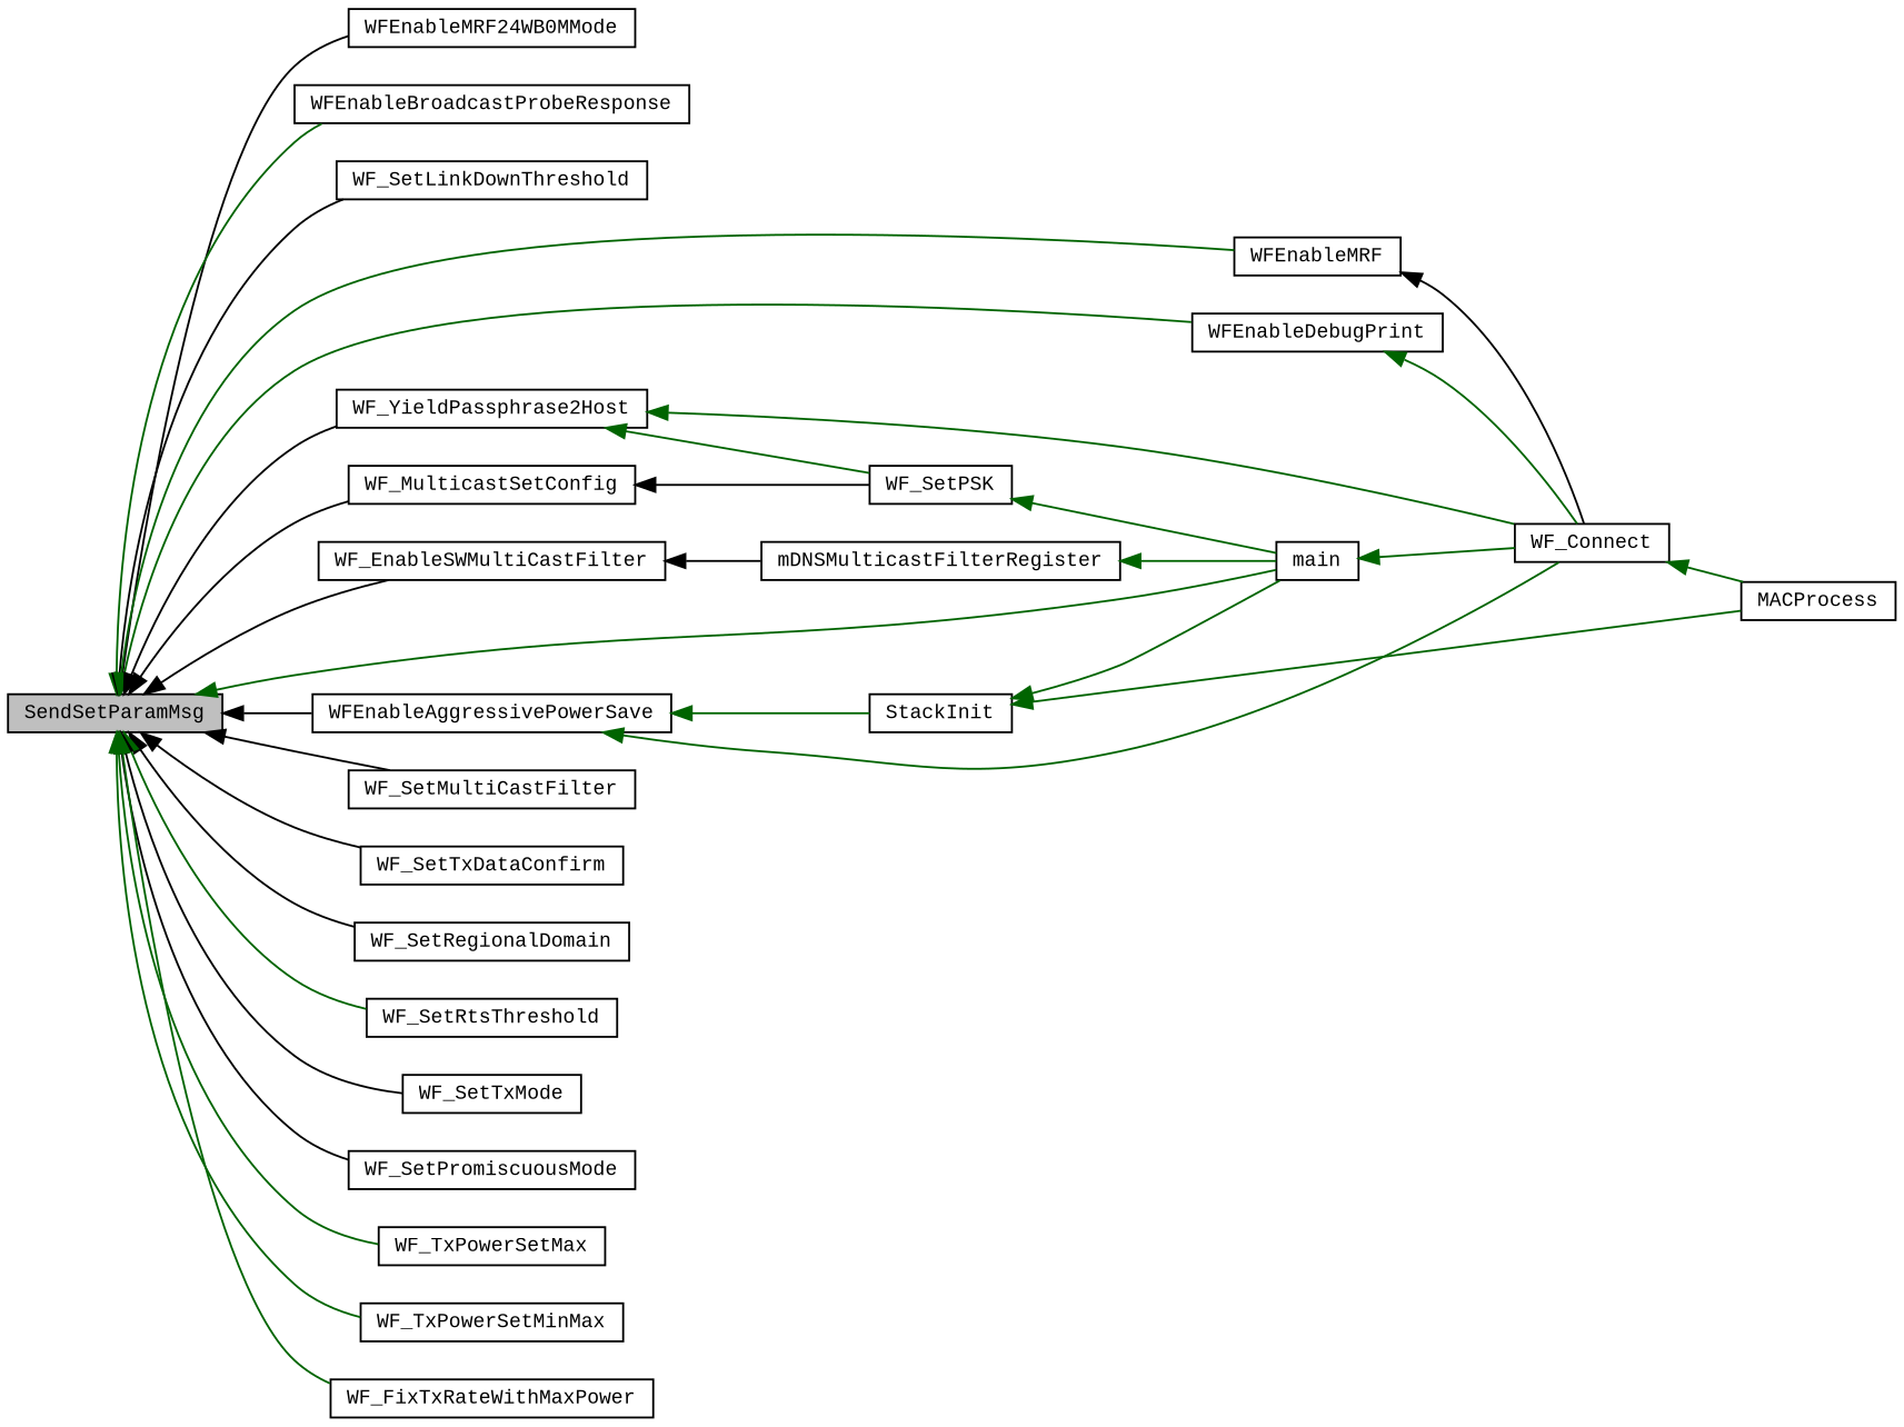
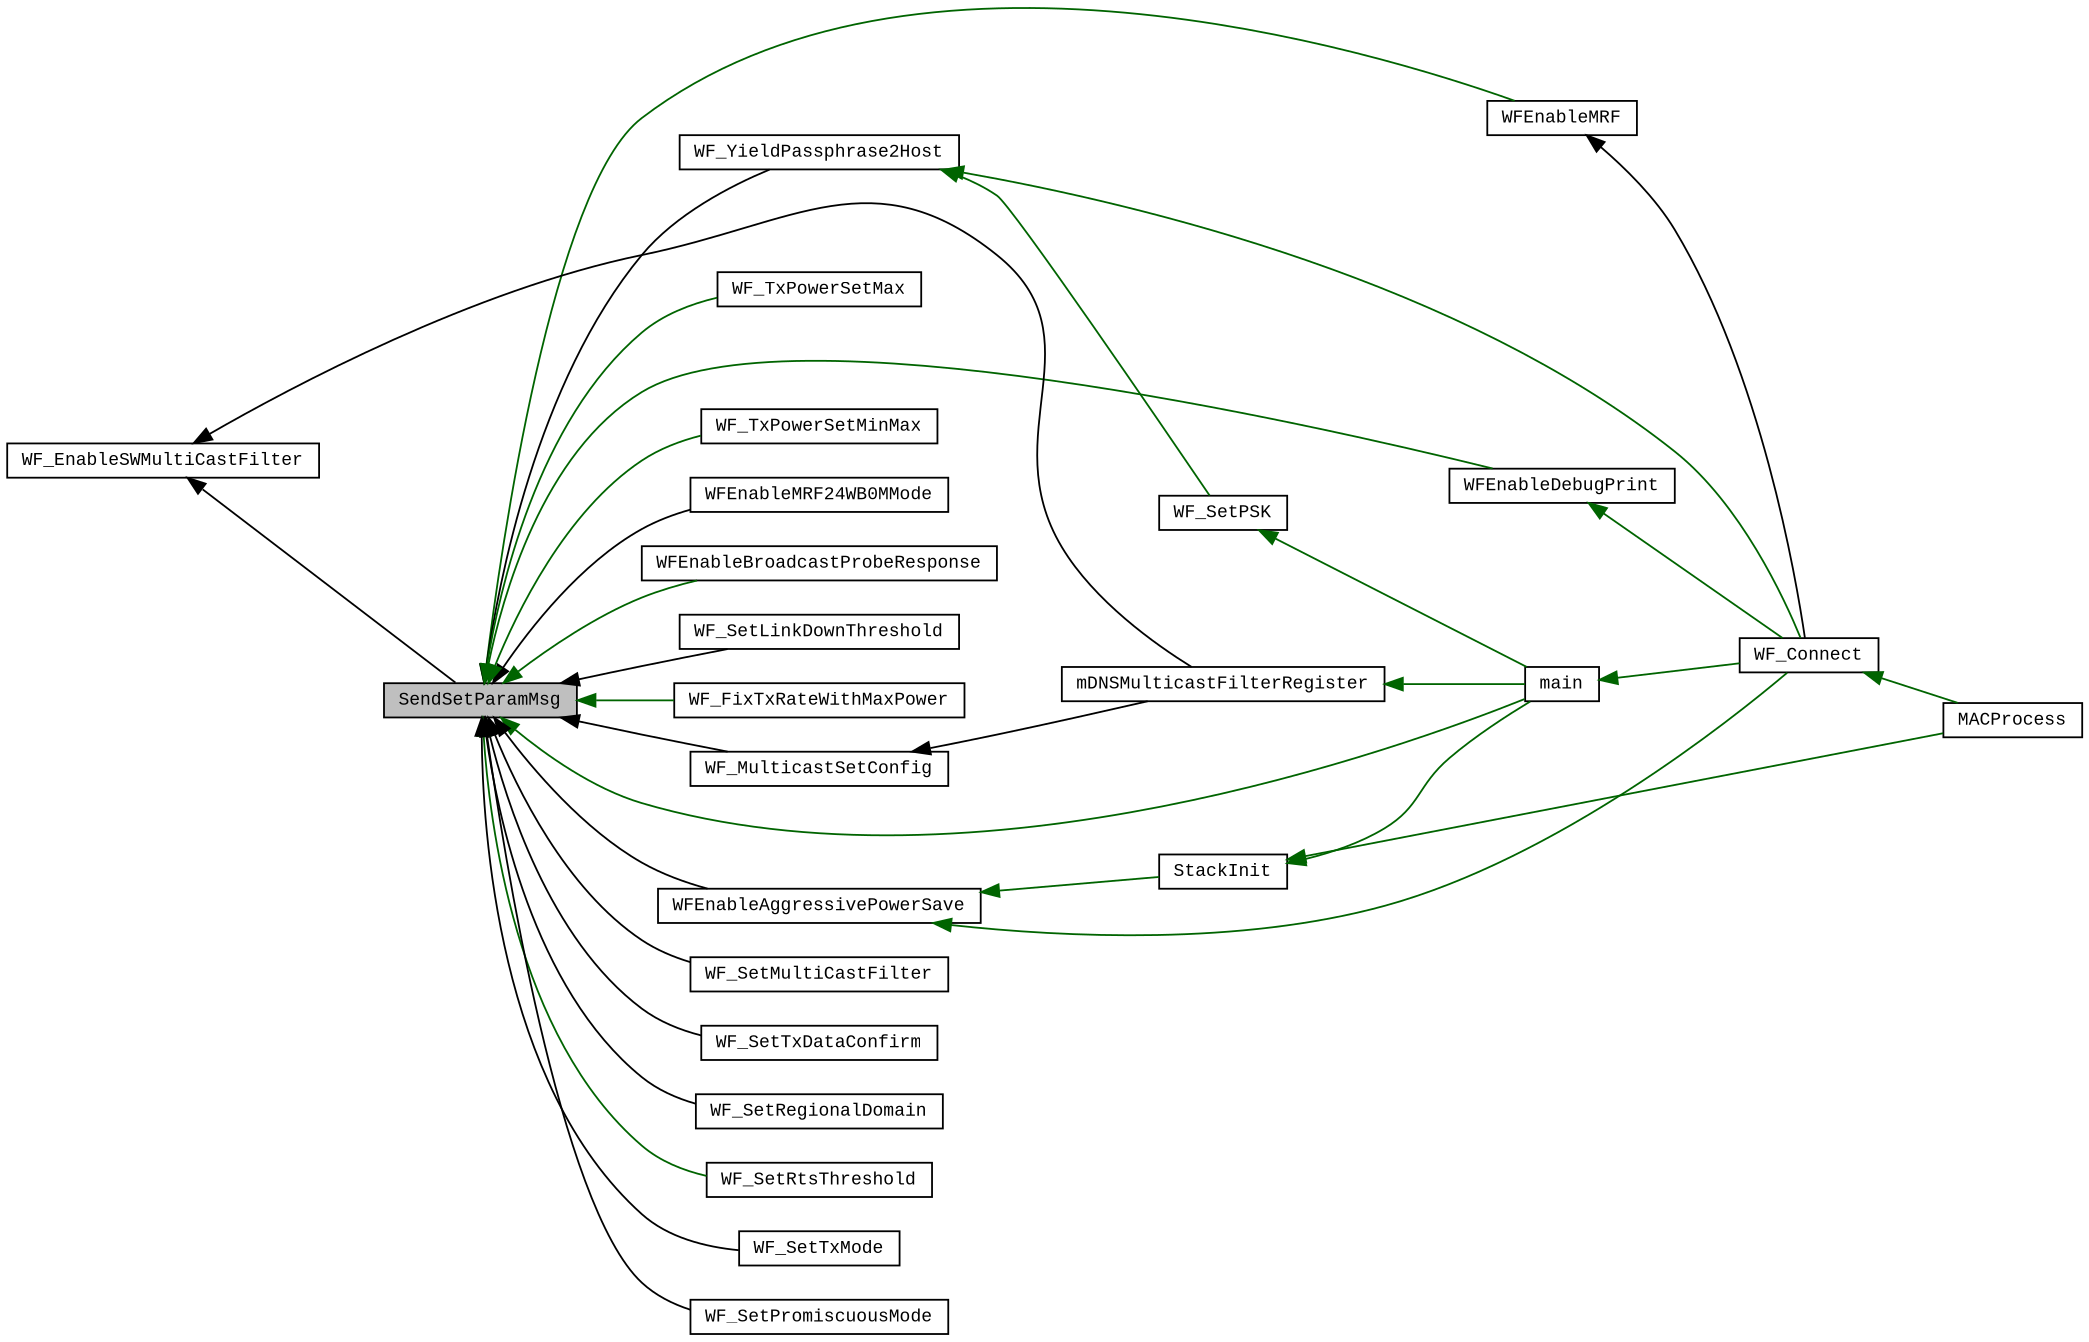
  digraph {
    fontname="Liberation Mono"
    rankdir=LR
    node [color=black fillcolor=white fontname="Liberation Mono" fontsize=10 shape=record style=filled]
    edge [color=darkgreen dir=back fontname="Liberation Mono" fontsize=10 labelfontname=Helvetica labelfontsize=10 style=solid]
    n1 [fillcolor=grey75 fontcolor=black height=0.2 label=SendSetParamMsg width=0.4]
    n2 [height=0.2 label=WFEnableMRF24WB0MMode width=0.4]
    n3 [height=0.2 label=WFEnableBroadcastProbeResponse width=0.4]
    n4 [height=0.2 label=WF_SetLinkDownThreshold width=0.4]
    n5 [height=0.2 label=WFEnableMRF width=0.4]
    n6 [height=0.2 label=main width=0.4]
    n7 [height=0.2 label=WFEnableAggressivePowerSave width=0.4]
    n8 [height=0.2 label=WF_SetMultiCastFilter width=0.4]
    n9 [height=0.2 label=WF_SetTxDataConfirm width=0.4]
    n10 [height=0.2 label=WF_SetRegionalDomain width=0.4]
    n11 [height=0.2 label=WF_SetRtsThreshold width=0.4]
    n12 [height=0.2 label=WFEnableDebugPrint width=0.4]
    n13 [height=0.2 label=WF_SetTxMode width=0.4]
    n14 [height=0.2 label=WF_MulticastSetConfig width=0.4]
    n15 [height=0.2 label=WF_SetPromiscuousMode width=0.4]
    n16 [height=0.2 label=WF_YieldPassphrase2Host width=0.4]
    n17 [height=0.2 label=WF_EnableSWMultiCastFilter width=0.4]
    n18 [height=0.2 label=WF_TxPowerSetMax width=0.4]
    n19 [height=0.2 label=WF_TxPowerSetMinMax width=0.4]
    n20 [height=0.2 label=WF_FixTxRateWithMaxPower width=0.4]
    n21 [height=0.2 label=WF_Connect width=0.4]
    n22 [height=0.2 label=StackInit width=0.4]
    n23 [height=0.2 label=mDNSMulticastFilterRegister width=0.4]
    n24 [height=0.2 label=WF_SetPSK width=0.4]
    n25 [height=0.2 label=MACProcess width=0.4]
    n1 -> n2 [color=black]
    n1 -> n3
    n1 -> n4 [color=black]
    n1 -> n5
    n1 -> n6
    n1 -> n7 [color=black]
    n1 -> n8 [color=black]
    n1 -> n9 [color=black]
    n1 -> n10 [color=black]
    n1 -> n11
    n1 -> n12
    n1 -> n13 [color=black]
    n1 -> n14 [color=black]
    n1 -> n15 [color=black]
    n1 -> n16 [color=black]
-   n1 -> n17 [color=black]
+   n17 -> n1 [color=black]
    n1 -> n18
    n1 -> n19
    n1 -> n20
    n5 -> n21 [color=black]
    n6 -> n21
    n7 -> n21
    n7 -> n22
    n12 -> n21
-   n14 -> n24 [color=black]
+   n14 -> n23 [color=black]
    n16 -> n21
    n16 -> n24
    n17 -> n23 [color=black]
    n21 -> n25
    n22 -> n6
    n22 -> n25
    n23 -> n6
    n24 -> n6
  }
